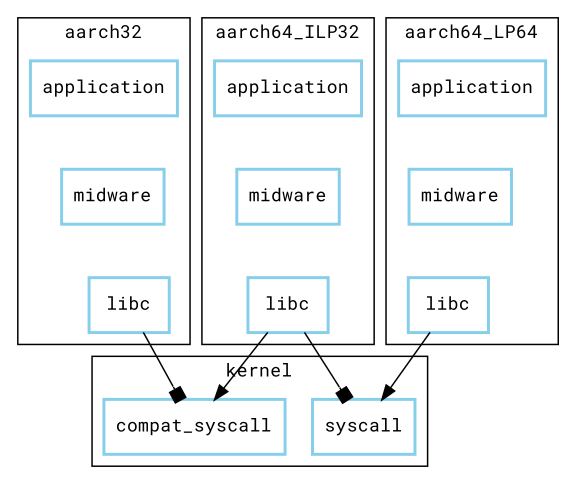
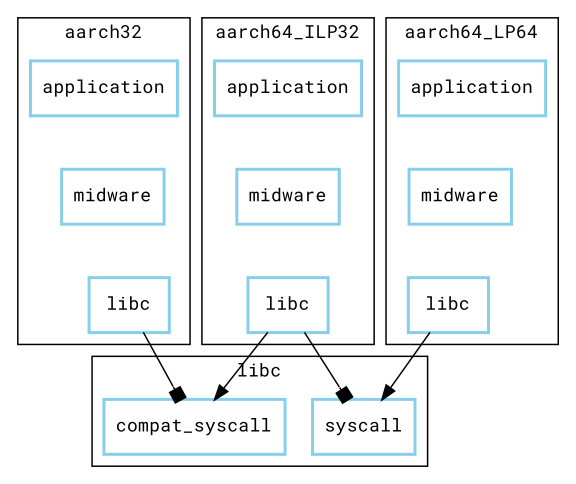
  digraph {
    fontname="Roboto Mono"
    fontsize=12
    rankdir=TB
    node [color=skyblue fontname="Roboto Mono" fontsize=12 shape=record style=bold]
    edge [fontname="Roboto Mono" fontsize=12 style=invis]
    n1 [label=application]
    n2 [label=midware]
    n3 [label=libc]
    n4 [label=application]
    n5 [label=midware]
    n6 [label=libc]
    n7 [label=application]
    n8 [label=midware]
    n9 [label=libc]
    compat_syscall
    syscall
    subgraph cluster_1 {
      label=aarch32
      n1
      n2
      n3
    }
    subgraph cluster_2 {
      label=aarch64_ILP32
      n4
      n5
      n6
    }
    subgraph cluster_3 {
      label=aarch64_LP64
      n7
      n8
      n9
    }
    subgraph cluster_4 {
-     label=kernel
+     label=libc
      compat_syscall
      syscall
    }
    n1 -> n2
    n2 -> n3
    n3 -> compat_syscall [arrowhead=box style=""]
    n4 -> n5
    n5 -> n6
    n6 -> compat_syscall [arrowhead=normal style=""]
    n6 -> syscall [arrowhead=box style=""]
    n7 -> n8
    n8 -> n9
    n9 -> syscall [arrowhead=normal style=""]
  }
